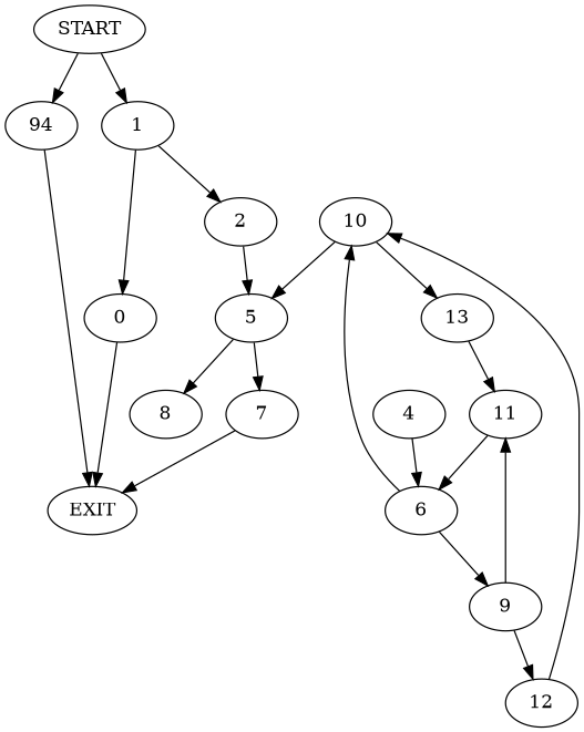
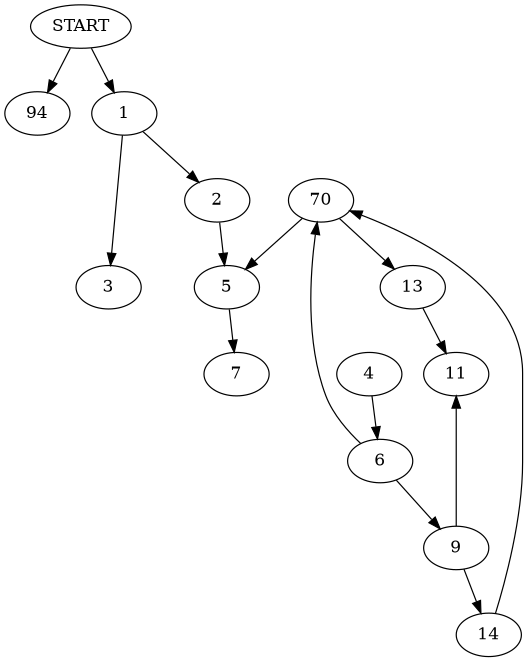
  digraph {
    n1 [label=START]
    1
    n3 [label=94]
    2
-   3 [label=0]
-   n6 [label=EXIT]
+   3
    5
    4
    6
    7
-   8
    9
-   10
+   10 [label=70]
    11
-   12
+   12 [label=14]
    13
    n1 -> 1
    n1 -> n3
    1 -> 2
    1 -> 3
-   n3 -> n6
    2 -> 5
-   3 -> n6
    5 -> 7
-   5 -> 8
    4 -> 6
    6 -> 9
    6 -> 10
-   7 -> n6
    9 -> 11
    9 -> 12
    10 -> 5
    10 -> 13
-   11 -> 6
    12 -> 10
    13 -> 11
  }
